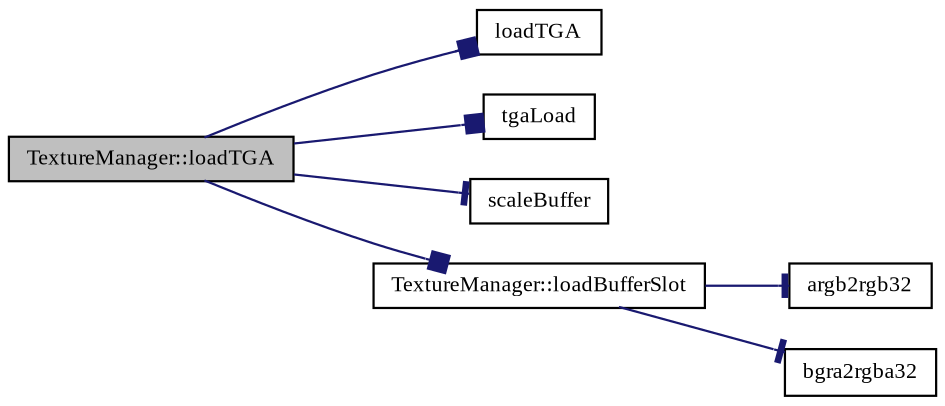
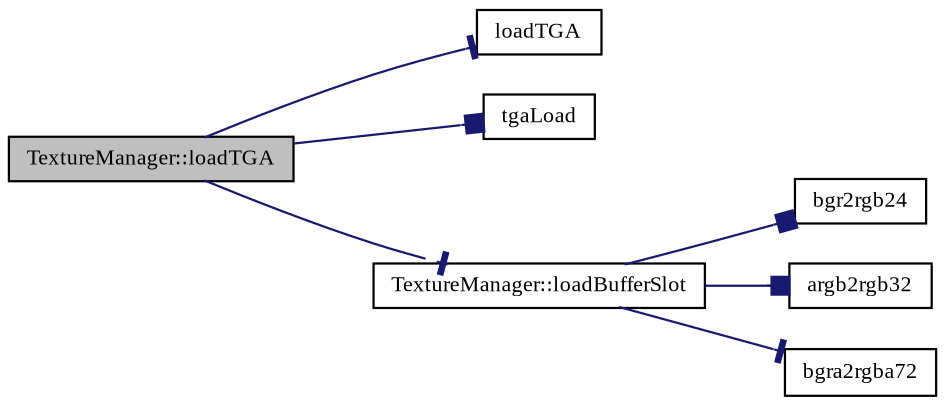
  digraph {
    fontname="Liberation Serif"
    rankdir=LR
    node [color=black fillcolor=white fontname="Liberation Serif" fontsize=10 shape=record style=filled]
    edge [arrowhead=tee color=midnightblue fontname="Liberation Serif" fontsize=10 labelfontname=Helvetica labelfontsize=10 style=solid]
    n1 [fillcolor=grey75 fontcolor=black height=0.2 label="TextureManager::loadTGA" width=0.4]
    n2 [height=0.2 label=loadTGA width=0.4]
    n3 [height=0.2 label=tgaLoad width=0.4]
-   n4 [height=0.2 label=scaleBuffer width=0.4]
    n5 [height=0.2 label="TextureManager::loadBufferSlot" width=0.4]
+   n6 [height=0.2 label=bgr2rgb24 width=0.4]
    n7 [height=0.2 label=argb2rgb32 width=0.4]
-   n8 [height=0.2 label=bgra2rgba32 width=0.4]
-   n1 -> n2 [arrowhead=box]
+   n8 [height=0.2 label=bgra2rgba72 width=0.4]
+   n1 -> n2
    n1 -> n3 [arrowhead=box]
-   n1 -> n4
-   n1 -> n5 [arrowhead=box]
-   n5 -> n7
+   n1 -> n5
+   n5 -> n6 [arrowhead=box]
+   n5 -> n7 [arrowhead=box]
    n5 -> n8
  }
